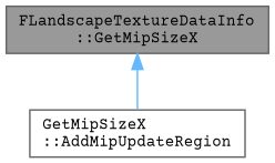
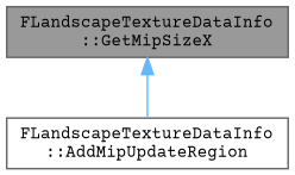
  digraph {
    rankdir=TB
    fontname="Courier Prime"
    node [fontname="Courier Prime" fontsize=10 shape=box style=filled]
    n1 [color=gray40 fillcolor=grey60 fontcolor=black height=0.2 label="FLandscapeTextureDataInfo\l::GetMipSizeX" width=0.4]
-   n2 [color=grey40 fillcolor=white height=0.2 label="GetMipSizeX\l::AddMipUpdateRegion" width=0.4]
+   n2 [color=grey40 fillcolor=white height=0.2 label="FLandscapeTextureDataInfo\l::AddMipUpdateRegion" width=0.4]
    n1 -> n2 [color=steelblue1 dir=back fontname="Courier Prime" fontsize=10 labelfontname=Helvetica labelfontsize=10 style=solid]
  }
